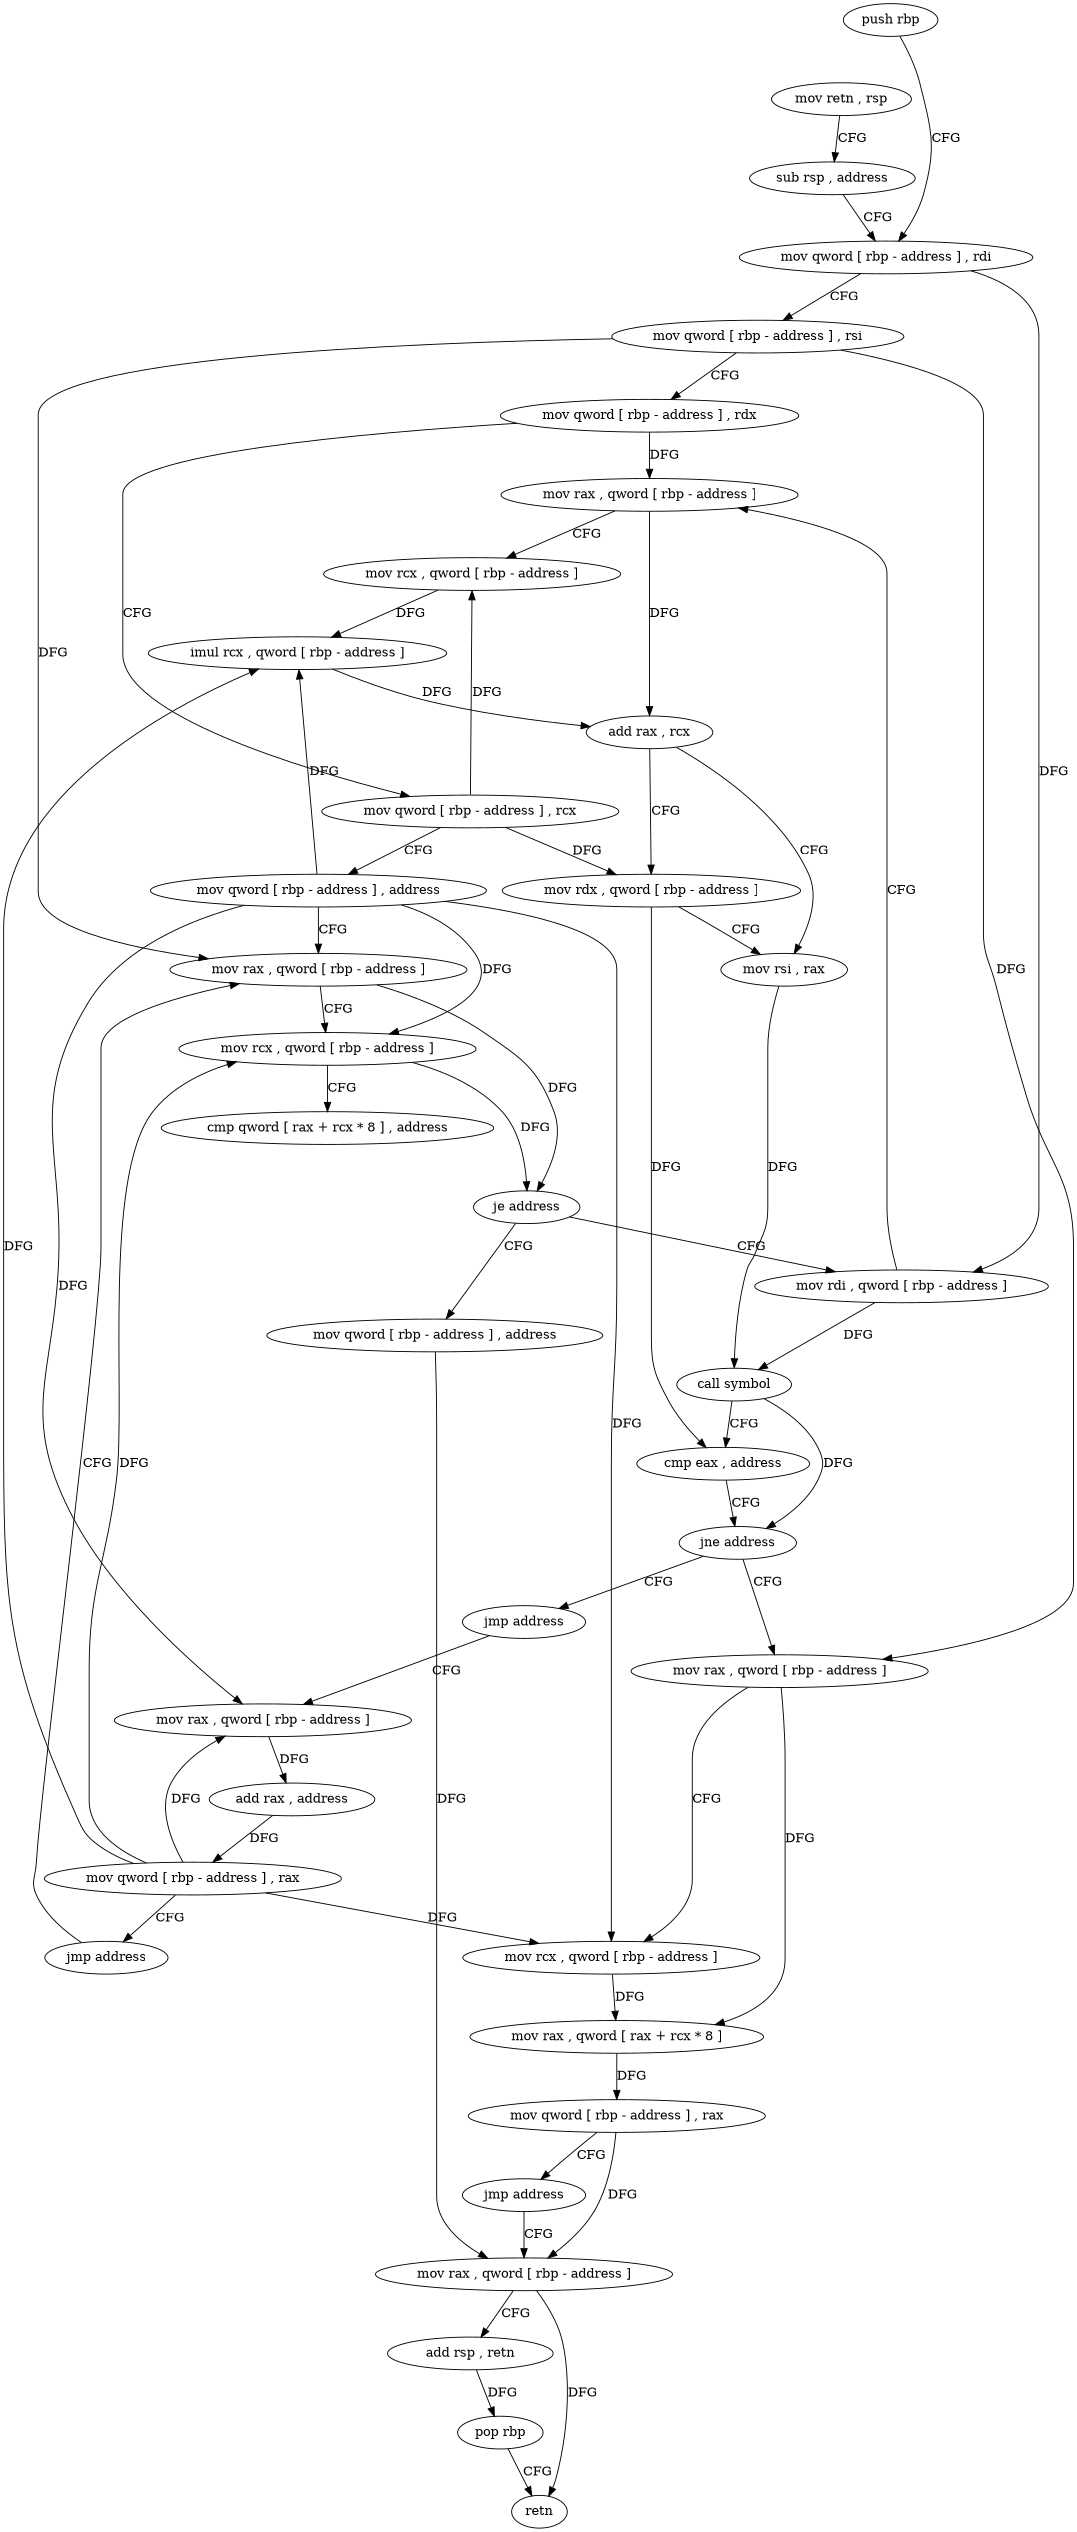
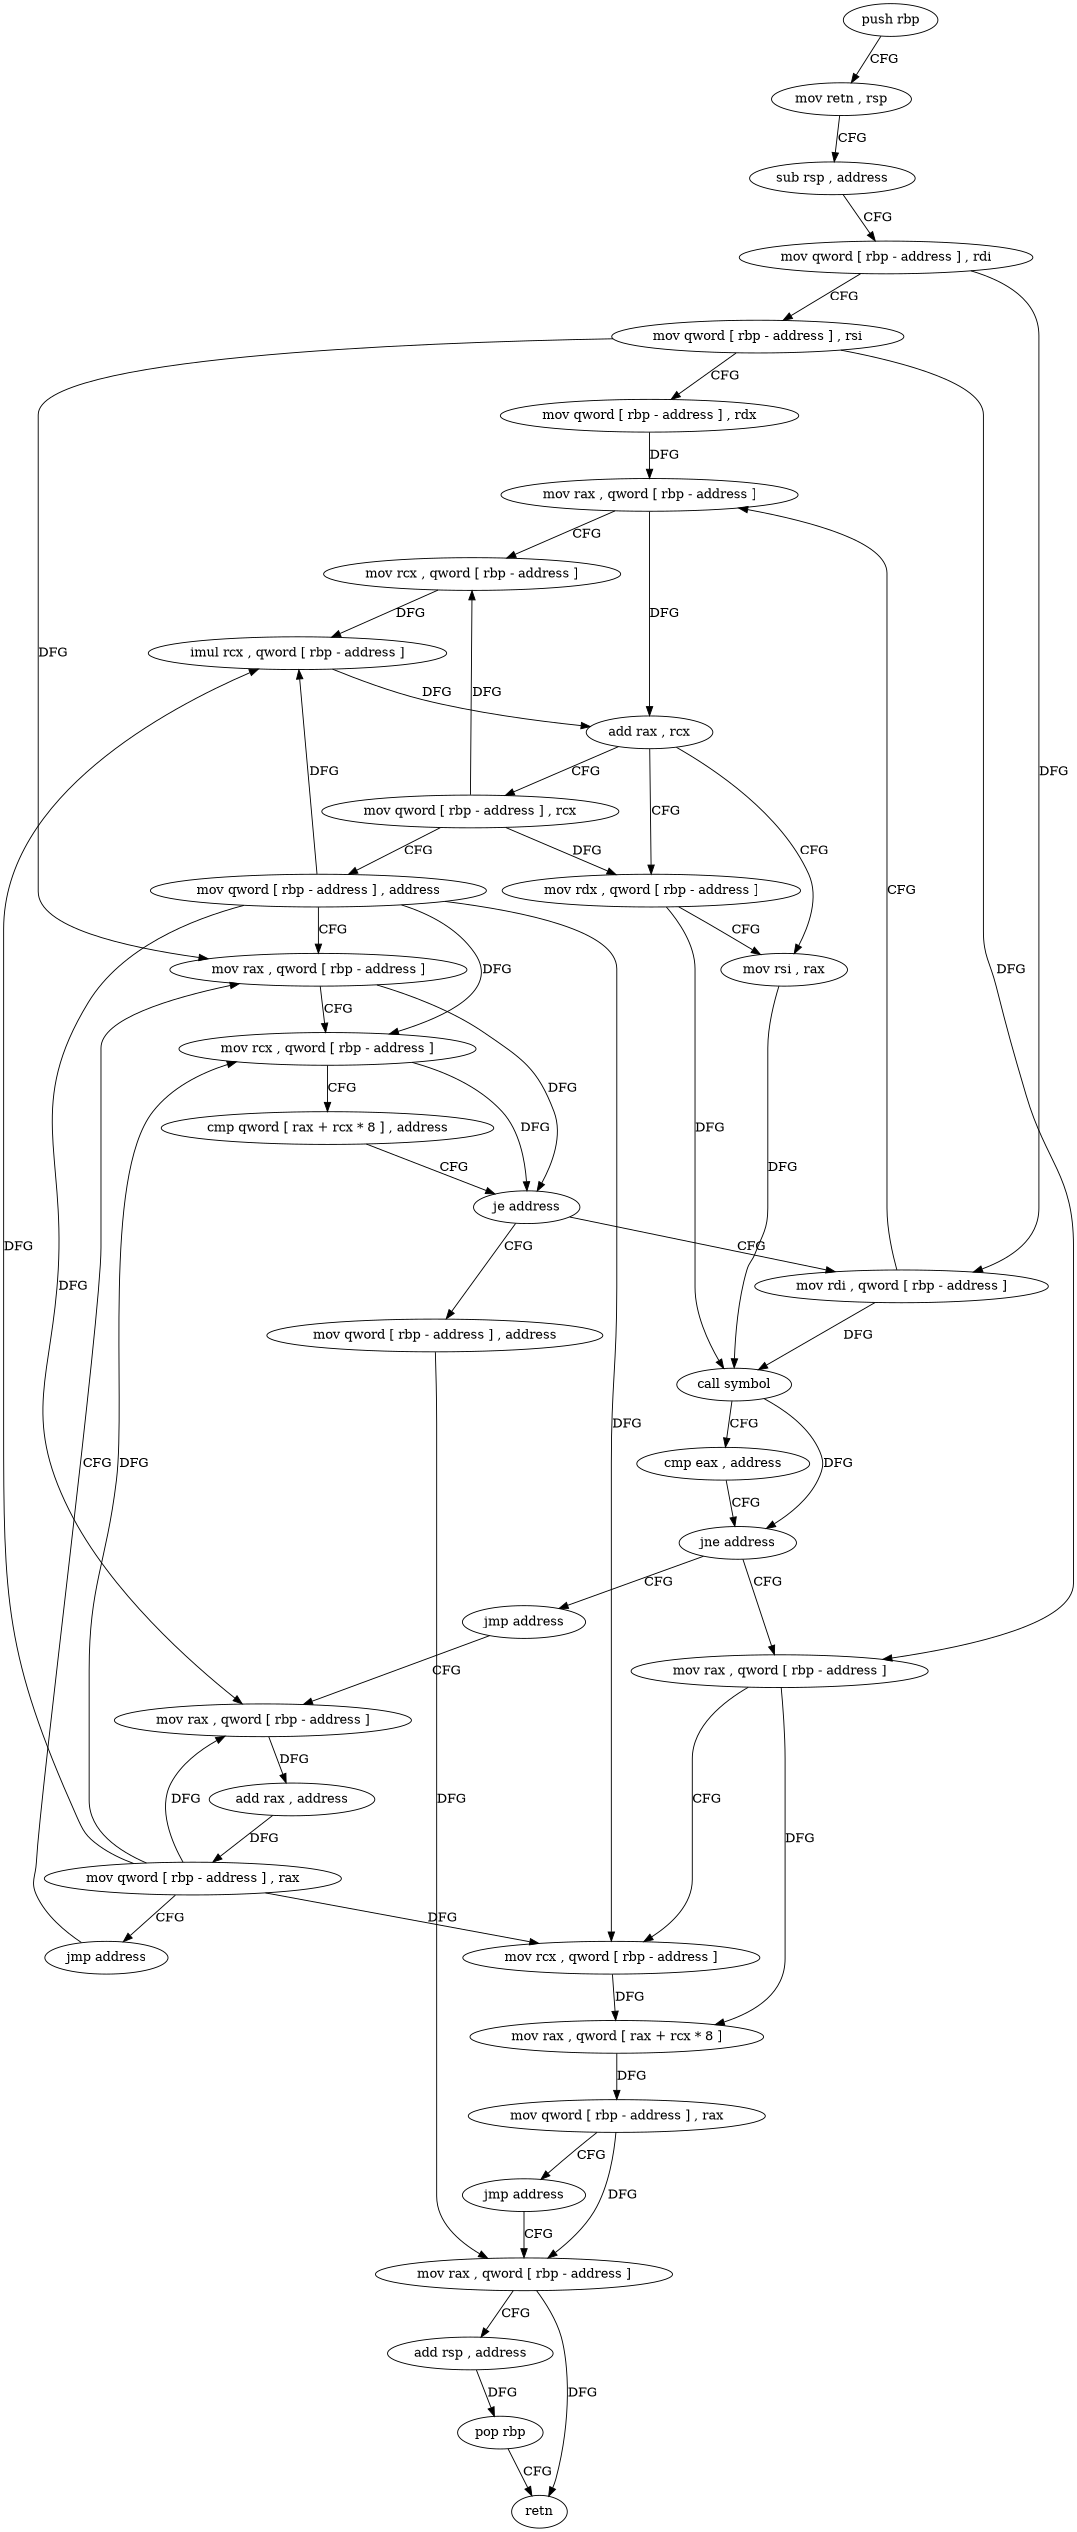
  digraph {
    n1 [label="push rbp"]
    n2 [label="mov retn , rsp"]
    n3 [label="sub rsp , address"]
    n4 [label="mov qword [ rbp - address ] , rdi"]
    n5 [label="mov qword [ rbp - address ] , rsi"]
    n6 [label="mov rdi , qword [ rbp - address ]"]
    n7 [label="mov qword [ rbp - address ] , rdx"]
    n8 [label="mov rax , qword [ rbp - address ]"]
    n9 [label="mov rax , qword [ rbp - address ]"]
    n10 [label="mov rax , qword [ rbp - address ]"]
    n11 [label="call symbol"]
    n12 [label="mov qword [ rbp - address ] , rcx"]
    n13 [label="mov rcx , qword [ rbp - address ]"]
    n14 [label="je address"]
    n15 [label="mov rcx , qword [ rbp - address ]"]
    n16 [label="mov rax , qword [ rax + rcx * 8 ]"]
    n17 [label="mov qword [ rbp - address ] , address"]
    n18 [label="mov rcx , qword [ rbp - address ]"]
    n19 [label="mov rdx , qword [ rbp - address ]"]
    n20 [label="add rax , rcx"]
    n21 [label="imul rcx , qword [ rbp - address ]"]
    n22 [label="mov rax , qword [ rbp - address ]"]
    n23 [label="mov rsi , rax"]
    n24 [label="add rax , address"]
    n25 [label="cmp qword [ rax + rcx * 8 ] , address"]
    n26 [label="mov qword [ rbp - address ] , address"]
    n27 [label="mov rax , qword [ rbp - address ]"]
-   n28 [label="add rsp , retn"]
+   n28 [label="add rsp , address"]
    n29 [label=retn]
    n30 [label="pop rbp"]
    n31 [label="cmp eax , address"]
    n32 [label="jne address"]
    n33 [label="jmp address"]
    n34 [label="mov qword [ rbp - address ] , rax"]
    n35 [label="mov qword [ rbp - address ] , rax"]
    n36 [label="jmp address"]
    n37 [label="jmp address"]
-   n1 -> n4 [label=CFG]
+   n1 -> n2 [label=CFG]
    n2 -> n3 [label=CFG]
    n3 -> n4 [label=CFG]
    n4 -> n5 [label=CFG]
    n4 -> n6 [label=DFG]
    n5 -> n7 [label=CFG]
    n5 -> n8 [label=DFG]
    n5 -> n9 [label=DFG]
    n6 -> n10 [label=CFG]
    n6 -> n11 [label=DFG]
    n7 -> n10 [label=DFG]
-   n7 -> n12 [label=CFG]
+   n20 -> n12 [label=CFG]
    n8 -> n13 [label=CFG]
    n8 -> n14 [label=DFG]
    n9 -> n15 [label=CFG]
    n9 -> n16 [label=DFG]
    n10 -> n18 [label=CFG]
    n10 -> n20 [label=DFG]
    n11 -> n31 [label=CFG]
    n11 -> n32 [label=DFG]
    n12 -> n17 [label=CFG]
    n12 -> n18 [label=DFG]
    n12 -> n19 [label=DFG]
    n13 -> n14 [label=DFG]
    n13 -> n25 [label=CFG]
    n14 -> n6 [label=CFG]
    n14 -> n26 [label=CFG]
    n15 -> n16 [label=DFG]
    n16 -> n34 [label=DFG]
    n17 -> n8 [label=CFG]
    n17 -> n13 [label=DFG]
    n17 -> n15 [label=DFG]
    n17 -> n21 [label=DFG]
    n17 -> n22 [label=DFG]
    n18 -> n21 [label=DFG]
-   n19 -> n31 [label=DFG]
+   n19 -> n11 [label=DFG]
    n19 -> n23 [label=CFG]
    n20 -> n19 [label=CFG]
    n20 -> n23 [label=CFG]
    n21 -> n20 [label=DFG]
    n22 -> n24 [label=DFG]
    n23 -> n11 [label=DFG]
    n24 -> n35 [label=DFG]
+   n25 -> n14 [label=CFG]
    n26 -> n27 [label=DFG]
    n27 -> n28 [label=CFG]
    n27 -> n29 [label=DFG]
    n28 -> n30 [label=DFG]
    n30 -> n29 [label=CFG]
    n31 -> n32 [label=CFG]
    n32 -> n9 [label=CFG]
    n32 -> n33 [label=CFG]
    n33 -> n22 [label=CFG]
    n34 -> n27 [label=DFG]
    n34 -> n36 [label=CFG]
    n35 -> n13 [label=DFG]
    n35 -> n15 [label=DFG]
    n35 -> n21 [label=DFG]
    n35 -> n22 [label=DFG]
    n35 -> n37 [label=CFG]
    n36 -> n27 [label=CFG]
    n37 -> n8 [label=CFG]
  }
